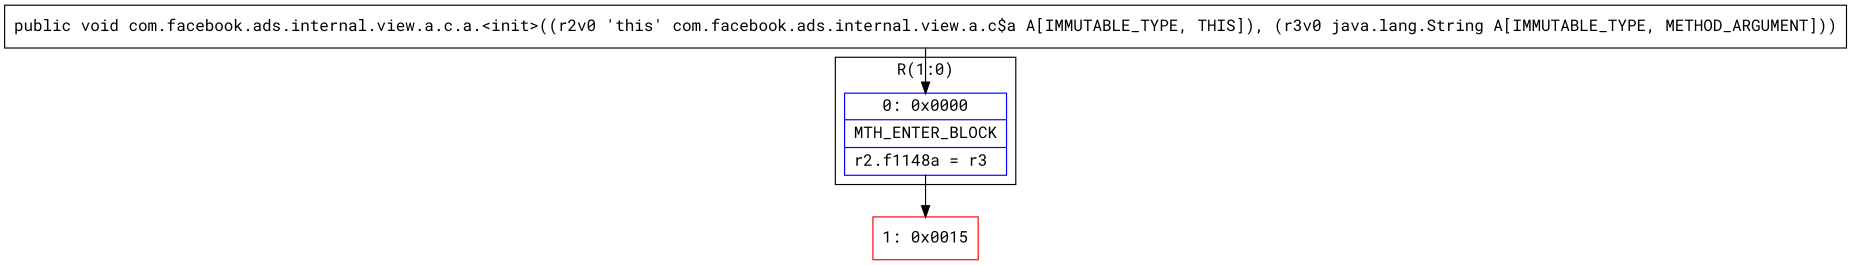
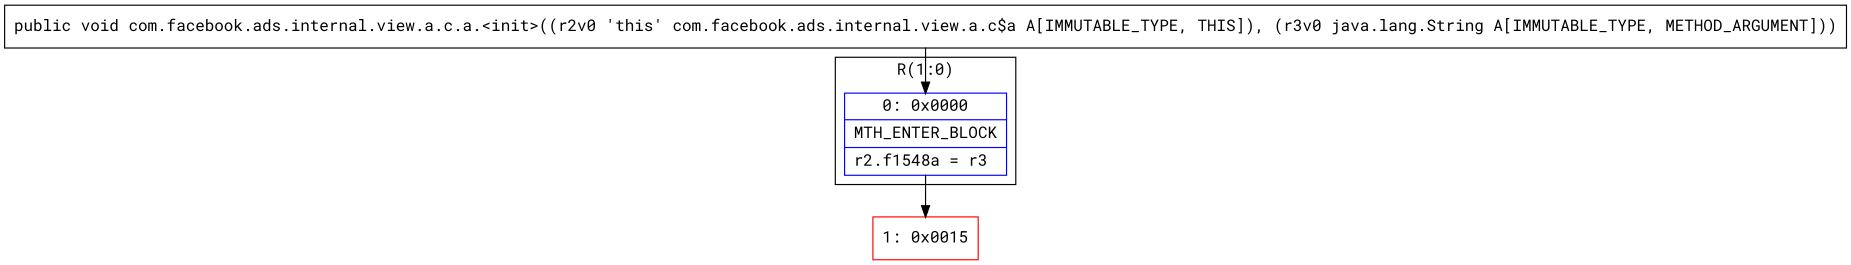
  digraph {
    fontname="Roboto Mono"
    node [shape=record fontname="Roboto Mono"]
    edge [fontname="Roboto Mono"]
-   n1 [color=blue label="{0\:\ 0x0000|MTH_ENTER_BLOCK\l|r2.f1148a = r3\l}"]
+   n1 [color=blue label="{0\:\ 0x0000|MTH_ENTER_BLOCK\l|r2.f1548a = r3\l}"]
    n2 [color=red label="{1\:\ 0x0015}"]
    n3 [label="{public void com.facebook.ads.internal.view.a.c.a.\<init\>((r2v0 'this' com.facebook.ads.internal.view.a.c$a A[IMMUTABLE_TYPE, THIS]), (r3v0 java.lang.String A[IMMUTABLE_TYPE, METHOD_ARGUMENT])) }"]
    subgraph cluster_1 {
      label="R(1:0)"
      n1
    }
    n1 -> n2
    n3 -> n1
  }
